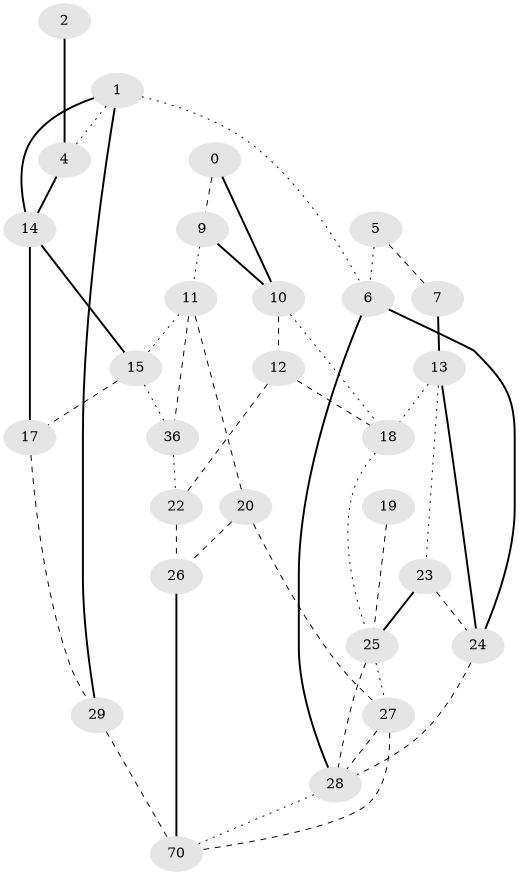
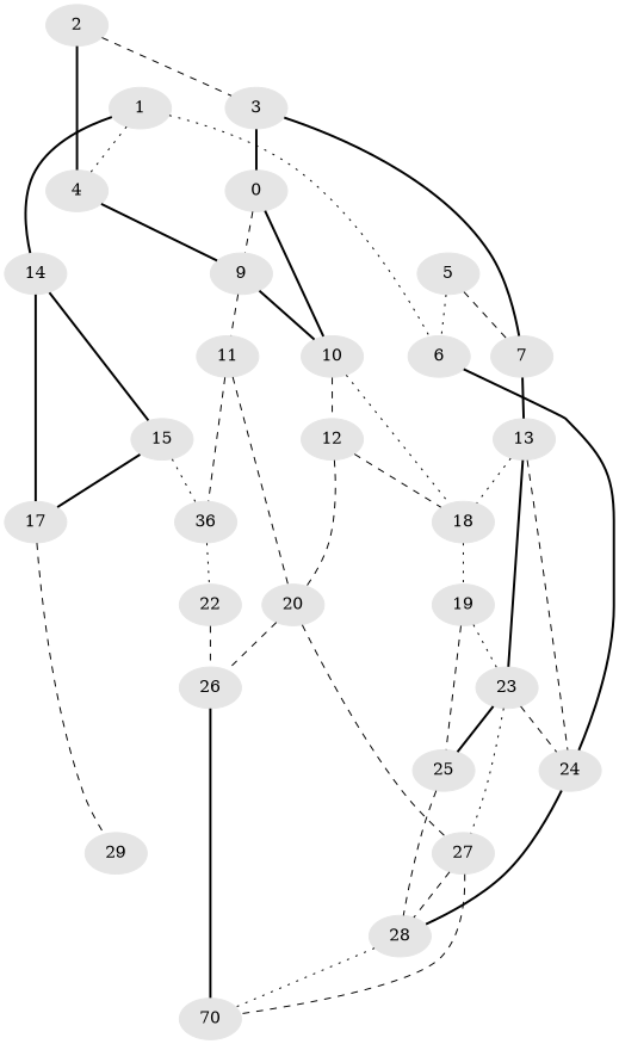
  graph {
    node [color=gray90 style=filled]
    edge [style=dashed weight=1.0]
    1
    4
    6
    14
    29
    9
    24
    28
    15
    17
    n11 [label=70]
    2
+   3
    7
    n15 [label=0]
    13
    10
    11
    5
    18
    23
    12
    n23 [label=36]
    20
    19
    22
    26
    27
    25
    1 -- 4 [style=dotted]
    1 -- 6 [style=dotted]
    1 -- 14 [style=bold weight=2.0]
-   1 -- 29 [style=bold]
-   4 -- 14 [style=bold]
+   4 -- 9 [style=bold]
    6 -- 24 [style=bold]
-   6 -- 28 [style=bold]
    14 -- 15 [style=bold]
    14 -- 17 [style=bold]
-   29 -- n11 [weight=2.0]
    9 -- 10 [style=bold]
-   9 -- 11 [style=dotted]
-   24 -- 28
+   9 -- 11
+   24 -- 28 [style=bold]
    28 -- n11 [style=dotted]
-   15 -- 17
+   15 -- 17 [style=bold]
    15 -- n23 [style=dotted]
    17 -- 29
    2 -- 4 [style=bold weight=2.0]
+   2 -- 3
+   3 -- 7 [style=bold]
+   3 -- n15 [style=bold]
    7 -- 13 [style=bold]
    n15 -- 9
    n15 -- 10 [style=bold]
-   13 -- 24 [style=bold]
+   13 -- 24
    13 -- 18 [style=dotted]
-   13 -- 23 [style=dotted]
+   13 -- 23 [style=bold]
    10 -- 18 [style=dotted]
    10 -- 12
-   11 -- 15 [style=dotted]
    11 -- n23
    11 -- 20
    5 -- 6 [style=dotted weight=2.0]
    5 -- 7 [weight=2.0]
-   18 -- 25 [style=dotted]
+   18 -- 19 [style=dotted]
    23 -- 24
    23 -- 25 [style=bold]
    12 -- 18
-   12 -- 22
+   12 -- 20
    n23 -- 22 [style=dotted]
    20 -- 26
    20 -- 27
+   19 -- 23 [style=dotted]
    19 -- 25
    22 -- 26 [weight=2.0]
    26 -- n11 [style=bold]
    27 -- 28
    27 -- n11
    25 -- 28
-   25 -- 27 [style=dotted]
+   23 -- 27 [style=dotted]
  }
